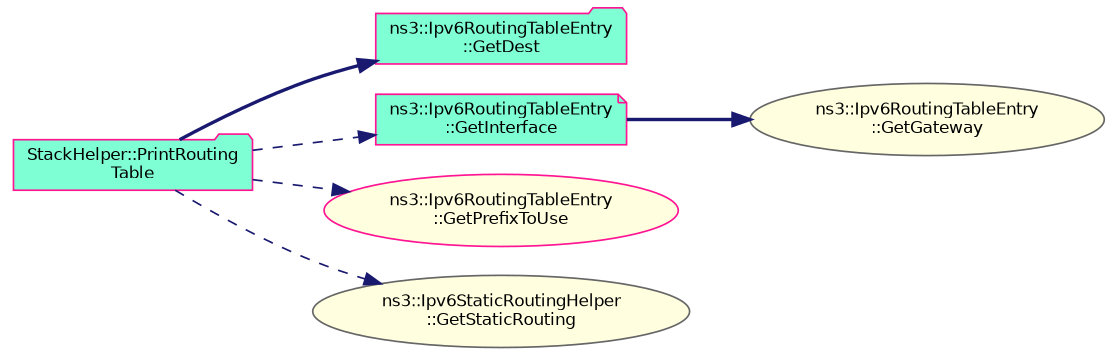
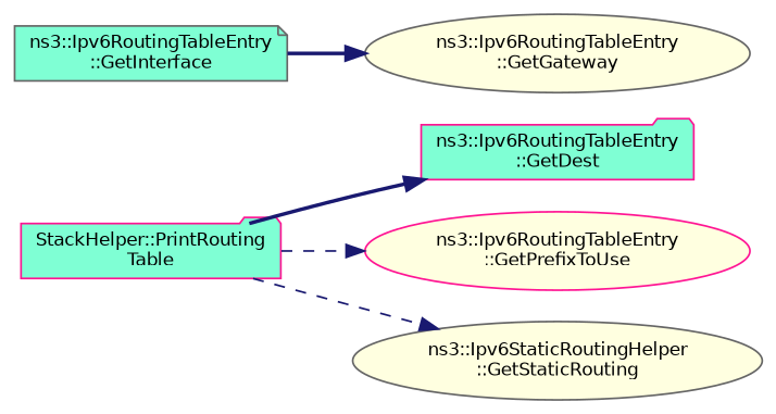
  digraph {
    rankdir=LR
    node [color=deeppink fillcolor=aquamarine fontname=Helvetica fontsize=10 shape=ellipse style=filled]
    edge [color=midnightblue fontname=Helvetica fontsize=10 labelfontname=Helvetica labelfontsize=10 style=dashed]
    n1 [fontcolor=black height=0.2 label="StackHelper::PrintRouting\lTable" shape=folder width=0.4]
    n2 [height=0.2 label="ns3::Ipv6RoutingTableEntry\l::GetDest" shape=folder width=0.4]
-   n3 [height=0.2 label="ns3::Ipv6RoutingTableEntry\l::GetInterface" shape=note width=0.4]
+   n3 [color=gray40 height=0.2 label="ns3::Ipv6RoutingTableEntry\l::GetInterface" shape=note width=0.4]
    n4 [fillcolor=lightyellow height=0.2 label="ns3::Ipv6RoutingTableEntry\l::GetPrefixToUse" width=0.4]
    n5 [color=gray40 fillcolor=lightyellow height=0.2 label="ns3::Ipv6StaticRoutingHelper\l::GetStaticRouting" width=0.4]
    n6 [color=gray40 fillcolor=lightyellow height=0.2 label="ns3::Ipv6RoutingTableEntry\l::GetGateway" width=0.4]
    n1 -> n2 [style=bold]
-   n1 -> n3
    n1 -> n4
    n1 -> n5
    n3 -> n6 [style=bold]
  }
